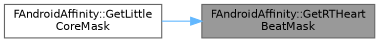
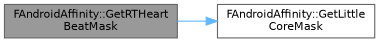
  digraph {
    rankdir=LR
    node [fontname=Helvetica fontsize=10 shape=box style=filled]
    n1 [color=gray40 fillcolor=grey60 fontcolor=black height=0.2 label="FAndroidAffinity::GetRTHeart\lBeatMask" width=0.4]
    n2 [color=grey40 fillcolor=white height=0.2 label="FAndroidAffinity::GetLittle\lCoreMask" width=0.4]
-   n2 -> n1 [color=steelblue1 fontname=Helvetica fontsize=10 labelfontname=Helvetica labelfontsize=10 style=solid]
+   n1 -> n2 [color=steelblue1 fontname=Helvetica fontsize=10 labelfontname=Helvetica labelfontsize=10 style=solid]
  }
